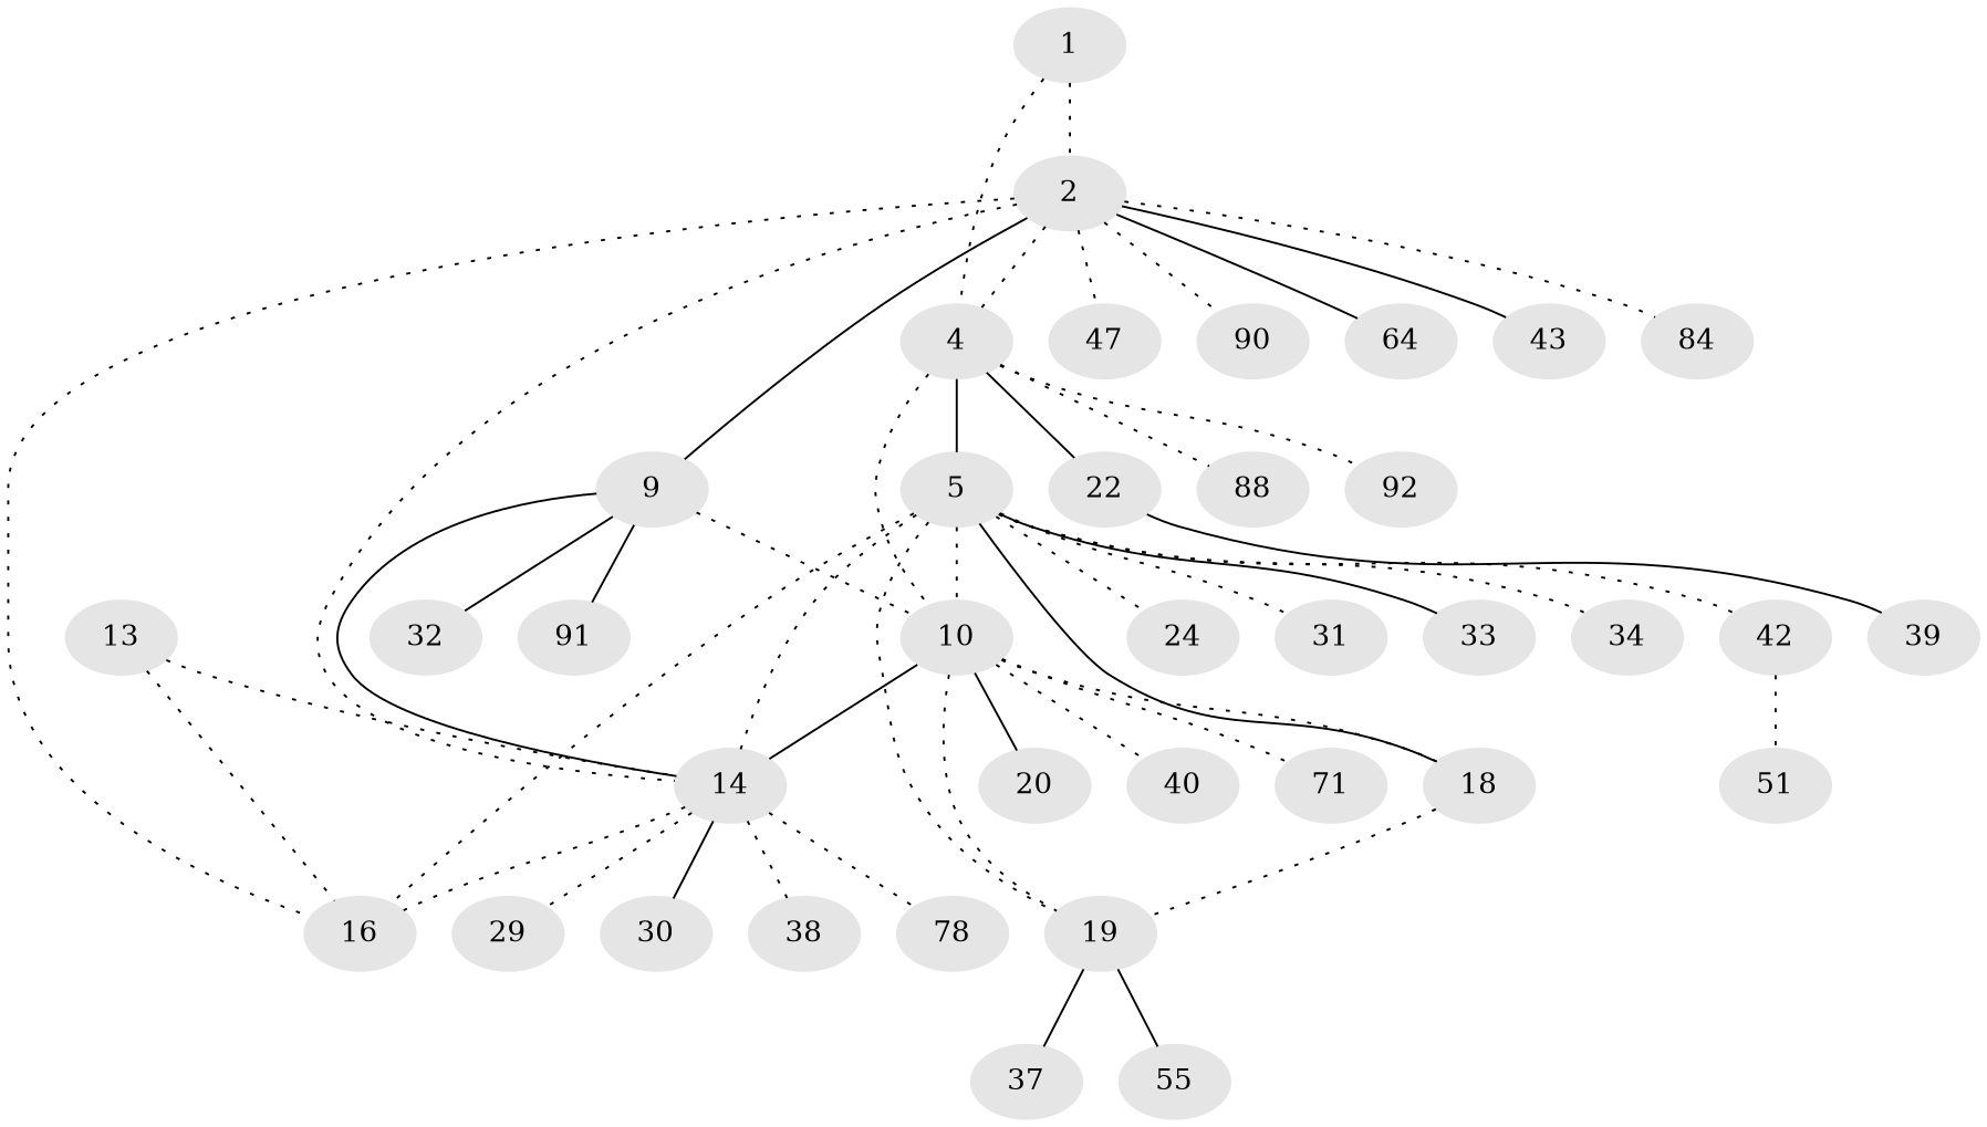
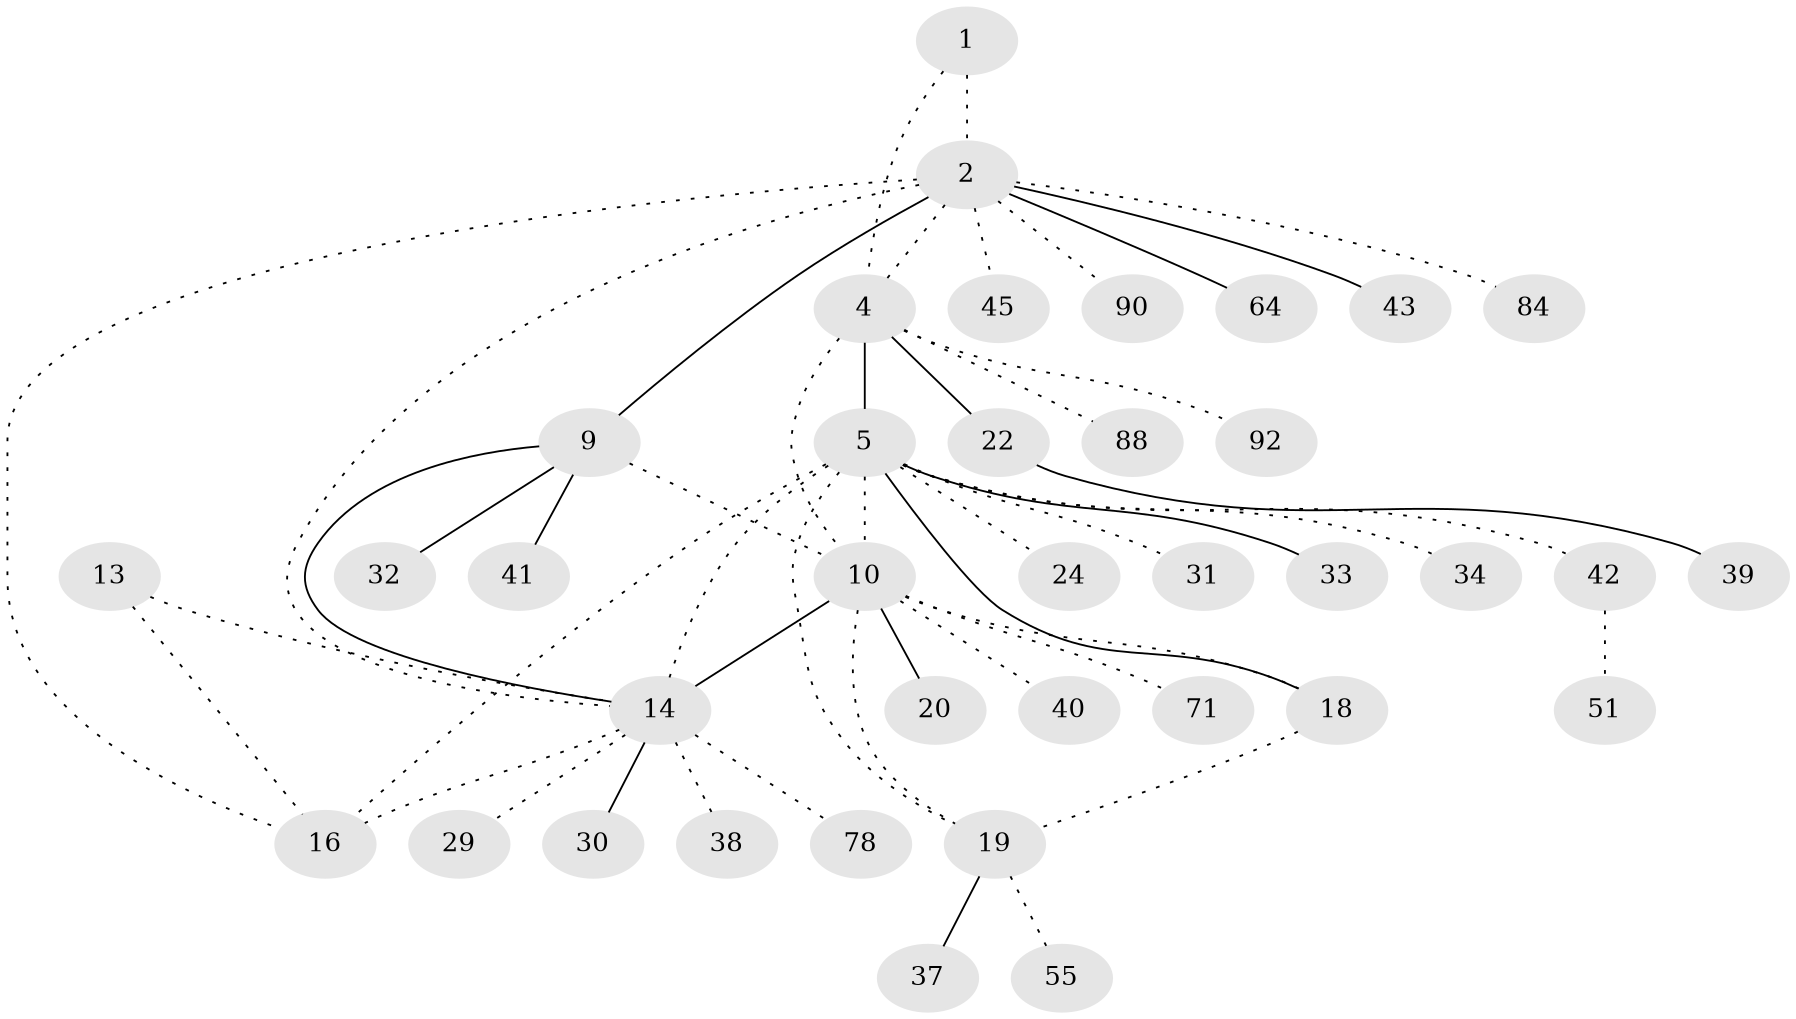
  graph {
    node [color=gray90 style=filled]
    edge [style=dotted]
    1 [super="+75"]
    2 [super="+3"]
    4
    9 [super="+69+67+12+11+27"]
    14 [super="+44+15+28+36+73+58"]
    16 [super="+47+56+74"]
-   45 [super="+68" label=47]
+   45 [super="+68"]
    n8 [label=90]
    64
    n10 [label=43]
    84
    5 [super="+6+7"]
    10 [super="+17"]
    22 [super="+35+81"]
    88
    92
    32
-   41 [label=91]
+   41
    29
    30
    38
    n22 [label=78]
    18 [super="+53+91+54+52"]
    19 [super="+23"]
    24
    31
    33
    34
    42 [super="+89"]
    n30 [label=20]
    40
    71
    39
    37
    55 [super="+59"]
    51 [super="+76"]
    13
    1 -- 2 [weight=2]
    1 -- 4
    2 -- 4 [weight=2]
    2 -- 9 [style=solid]
    2 -- 14
    2 -- 16
    2 -- 45
    2 -- n8
    2 -- 64 [style=solid]
    2 -- n10 [style=solid]
    2 -- 84
    4 -- 5 [style=solid weight=2]
    4 -- 10
    4 -- 22 [style=solid]
    4 -- 88
    4 -- 92
    9 -- 14 [style=solid weight=2]
    9 -- 10 [weight=3]
    9 -- 32 [style=solid]
    9 -- 41 [style=solid]
    14 -- 16 [weight=2]
    14 -- 29
    14 -- 30 [style=solid]
    14 -- 38
    14 -- n22
    5 -- 14 [weight=2]
    5 -- 16
    5 -- 10 [weight=2]
    5 -- 18 [style=solid]
    5 -- 19
    5 -- 24
    5 -- 31
    5 -- 33 [style=solid]
    5 -- 34
    5 -- 42
    10 -- 14 [style=solid weight=4]
    10 -- 18
    10 -- 19
    10 -- n30 [style=solid]
    10 -- 40
    10 -- 71
    22 -- 39 [style=solid]
    18 -- 19
    19 -- 37 [style=solid]
-   19 -- 55 [style=solid]
+   19 -- 55
    42 -- 51
    13 -- 14 [weight=2]
    13 -- 16
  }
